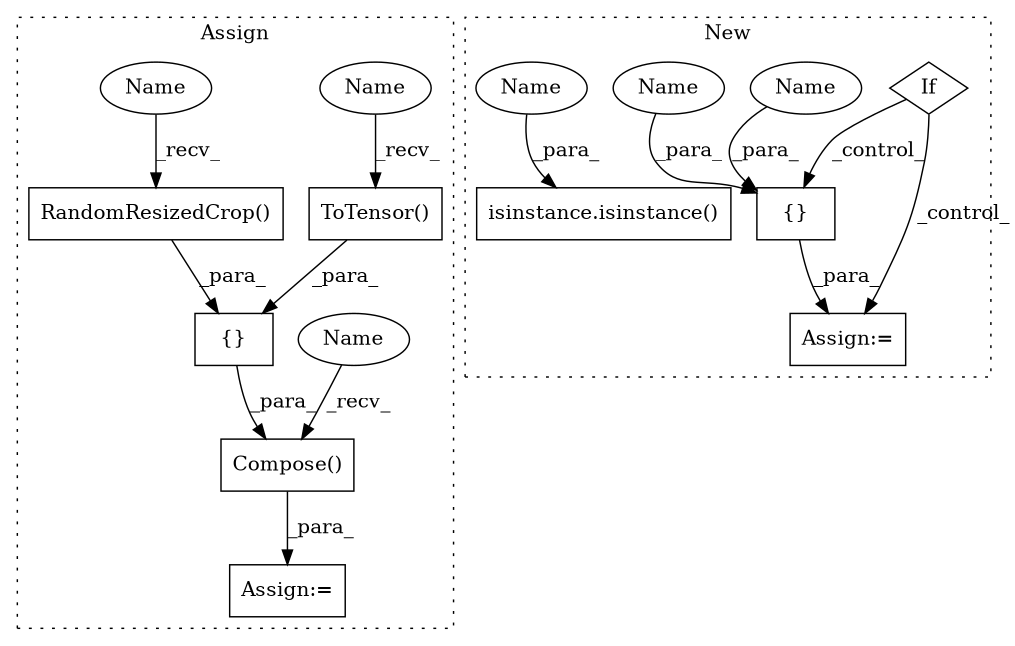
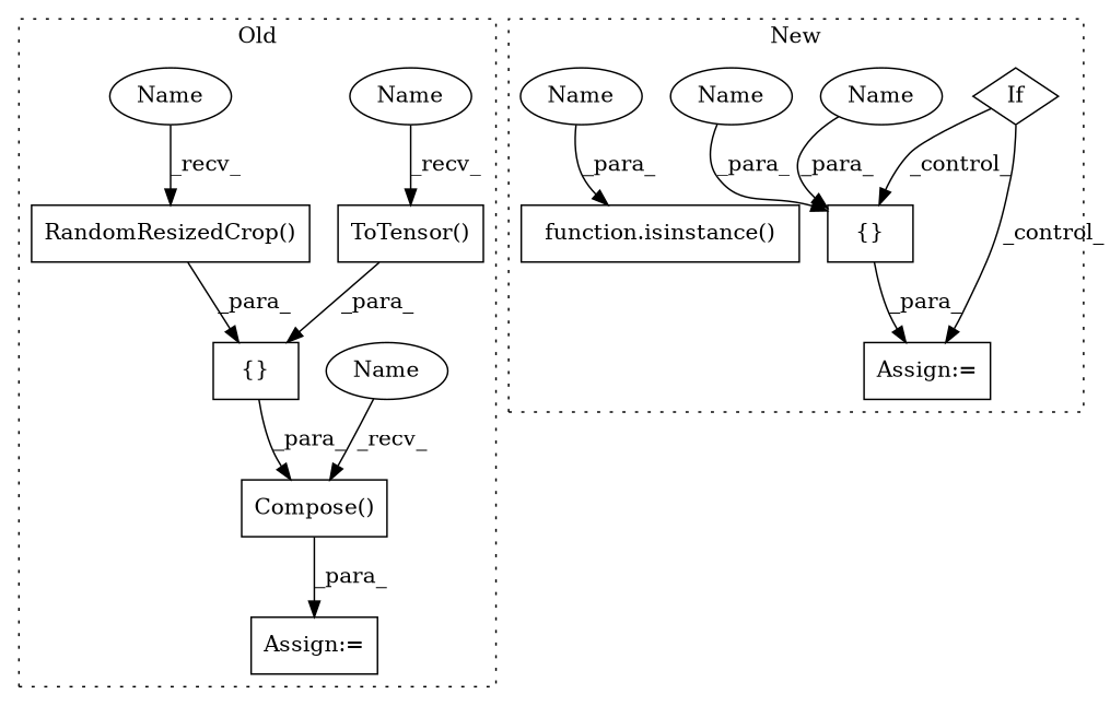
  digraph {
    node [a=87 l=3 s=3800 shape=box]
    n1 [a=75 l="10,1" label="Compose()" s="3689,3822"]
    n2 [a=59 l="14,0" label="{}" s="3699,3812"]
    n3 [a=75 l="20,43" label="RandomResizedCrop()" s="3713,3743"]
    n4 [a=68 label="Assign:=" s=3686]
    n5 [a=75 l=12 label="ToTensor()"]
    n6 [l=1 label=Name s=3689 shape=ellipse]
    n7 [l=1 label=Name shape=ellipse]
    n8 [l=1 label=Name s=3713 shape=ellipse]
-   n9 [a=75 l="11,1" label="isinstance.isinstance()" s="3708,3734"]
+   n9 [a=75 l="11,1" label="function.isinstance()" s="3708,3734"]
    n10 [a=59 l="1,0" label="{}" s="3762,3785"]
    n11 [a=96 label=If s=3705 shape=diamond]
    n12 [a=68 label="Assign:=" s=3759]
    n13 [l=10 label=Name s=3763 shape=ellipse]
    n14 [l=10 label=Name s=3775 shape=ellipse]
    n15 [l=10 label=Name s=3719 shape=ellipse]
    subgraph cluster_1 {
-     label=Assign
+     label=Old
      style=dotted
      n1
      n2
      n3
      n4
      n5
      n6
      n7
      n8
    }
    subgraph cluster_2 {
      label=New
      style=dotted
      n9
      n10
      n11
      n12
      n13
      n14
      n15
    }
    n1 -> n4 [label=_para_]
    n2 -> n1 [label=_para_]
    n3 -> n2 [label=_para_]
    n5 -> n2 [label=_para_]
    n6 -> n1 [label=_recv_]
    n7 -> n5 [label=_recv_]
    n8 -> n3 [label=_recv_]
    n10 -> n12 [label=_para_]
    n11 -> n10 [label=_control_]
    n11 -> n12 [label=_control_]
    n13 -> n10 [label=_para_]
    n14 -> n10 [label=_para_]
    n15 -> n9 [label=_para_]
  }
